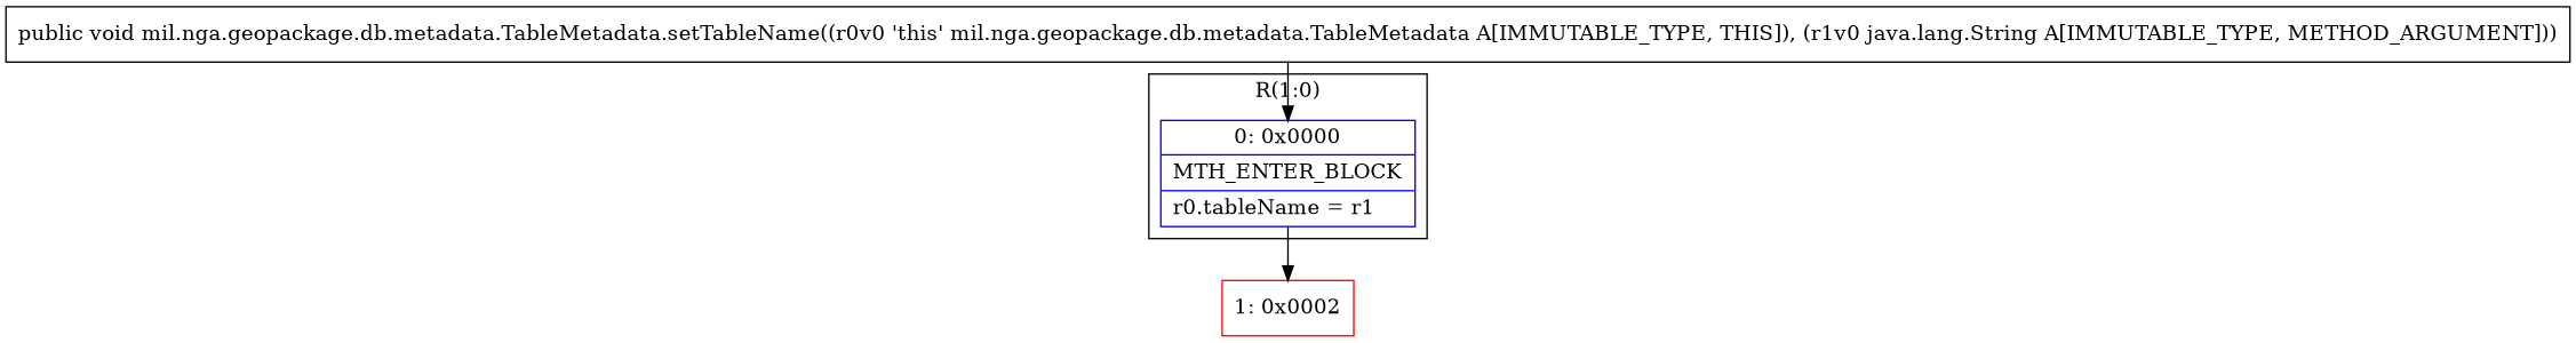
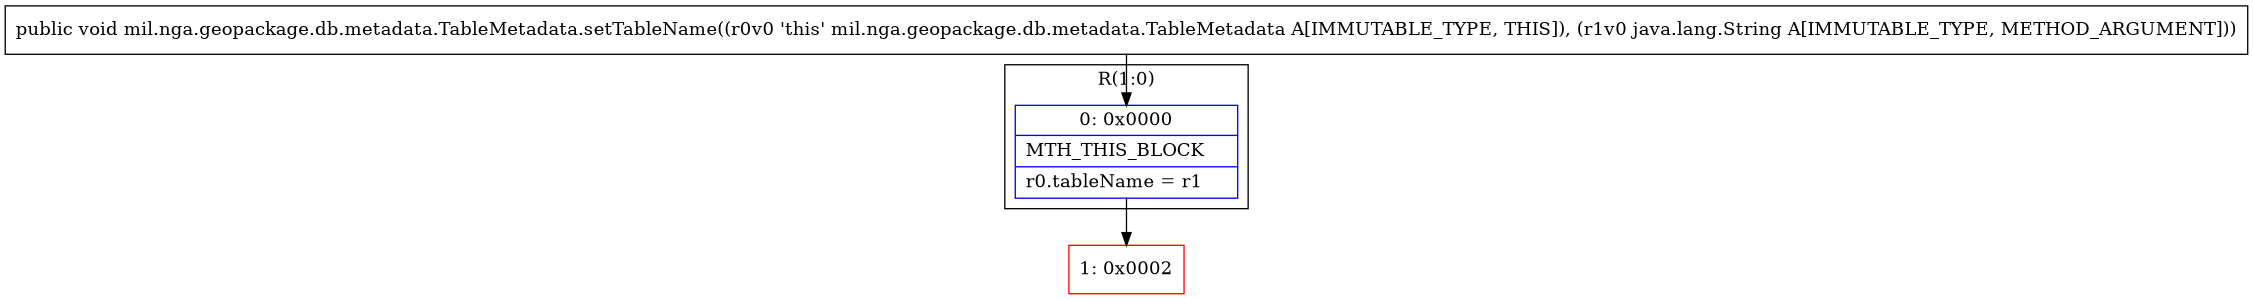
  digraph {
    node [shape=record]
-   n1 [color=blue label="{0\:\ 0x0000|MTH_ENTER_BLOCK\l|r0.tableName = r1\l}"]
+   n1 [color=blue label="{0\:\ 0x0000|MTH_THIS_BLOCK\l|r0.tableName = r1\l}"]
    n2 [color=red label="{1\:\ 0x0002}"]
    n3 [label="{public void mil.nga.geopackage.db.metadata.TableMetadata.setTableName((r0v0 'this' mil.nga.geopackage.db.metadata.TableMetadata A[IMMUTABLE_TYPE, THIS]), (r1v0 java.lang.String A[IMMUTABLE_TYPE, METHOD_ARGUMENT])) }"]
    subgraph cluster_1 {
      label="R(1:0)"
      n1
    }
    n1 -> n2
    n3 -> n1
  }
